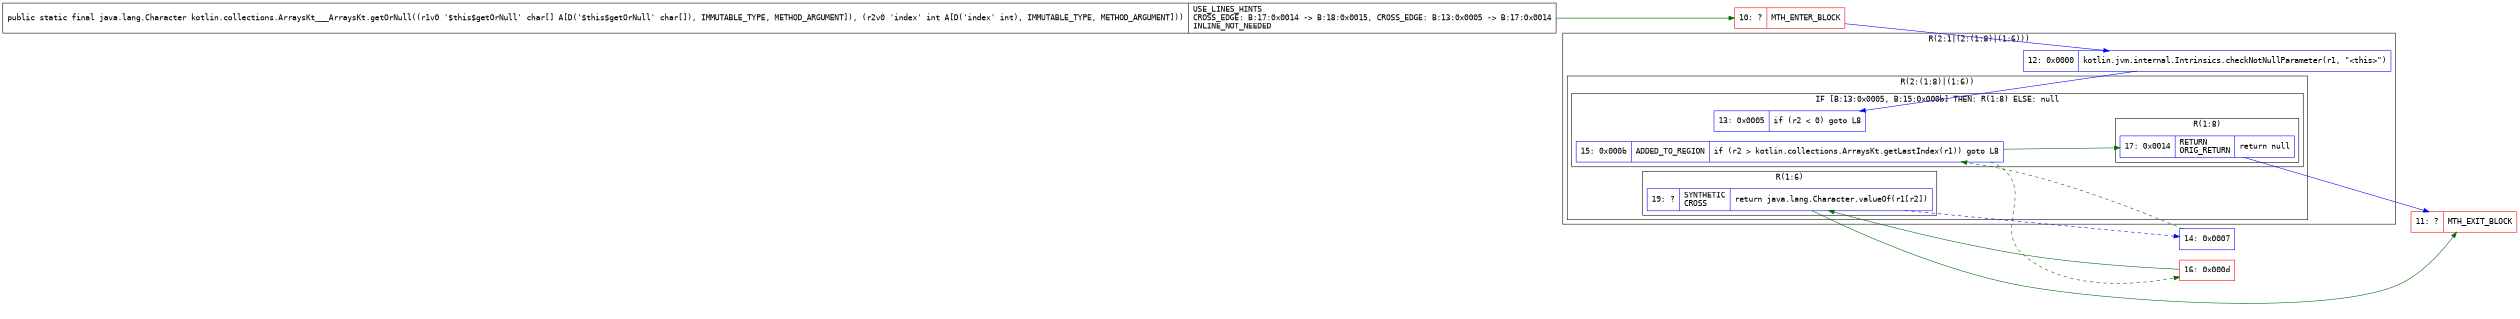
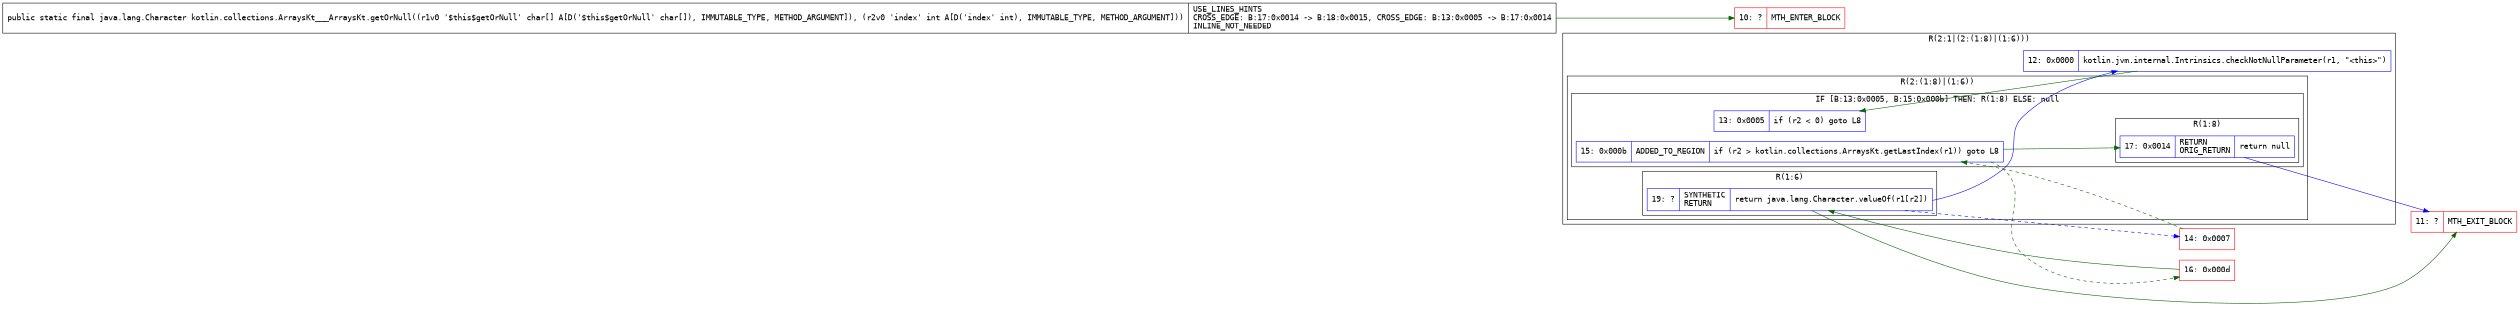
  digraph {
    fontname="DejaVu Sans Mono"
    rankdir=LR
    node [color=blue fontname="DejaVu Sans Mono" shape=record]
    edge [color=darkgreen fontname="DejaVu Sans Mono"]
    n1 [label="{17\:\ 0x0014|RETURN\lORIG_RETURN\l|return null\l}"]
    n2 [label="{13\:\ 0x0005|if (r2 \< 0) goto L8\l}"]
    n3 [label="{15\:\ 0x000b|ADDED_TO_REGION\l|if (r2 \> kotlin.collections.ArraysKt.getLastIndex(r1)) goto L8\l}"]
-   n4 [label="{19\:\ ?|SYNTHETIC\lCROSS\l|return java.lang.Character.valueOf(r1[r2])\l}"]
+   n4 [label="{19\:\ ?|SYNTHETIC\lRETURN\l|return java.lang.Character.valueOf(r1[r2])\l}"]
    n5 [label="{12\:\ 0x0000|kotlin.jvm.internal.Intrinsics.checkNotNullParameter(r1, \"\<this\>\")\l}"]
    n6 [color=red label="{11\:\ ?|MTH_EXIT_BLOCK\l}"]
    n7 [color=red label="{16\:\ 0x000d}"]
-   n8 [label="{14\:\ 0x0007}"]
+   n8 [color=red label="{14\:\ 0x0007}"]
    n9 [color=red label="{10\:\ ?|MTH_ENTER_BLOCK\l}"]
    n10 [label="{public static final java.lang.Character kotlin.collections.ArraysKt___ArraysKt.getOrNull((r1v0 '$this$getOrNull' char[] A[D('$this$getOrNull' char[]), IMMUTABLE_TYPE, METHOD_ARGUMENT]), (r2v0 'index' int A[D('index' int), IMMUTABLE_TYPE, METHOD_ARGUMENT]))  | USE_LINES_HINTS\lCROSS_EDGE: B:17:0x0014 \-\> B:18:0x0015, CROSS_EDGE: B:13:0x0005 \-\> B:17:0x0014\lINLINE_NOT_NEEDED\l}" color=""]
    subgraph cluster_1 {
      label="R(2:1|(2:(1:8)|(1:6)))"
      n5
      subgraph cluster_2 {
        label="R(2:(1:8)|(1:6))"
        subgraph cluster_3 {
          label="IF [B:13:0x0005, B:15:0x000b] THEN: R(1:8) ELSE: null"
          n2
          n3
          subgraph cluster_4 {
            label="R(1:8)"
            n1
          }
        }
        subgraph cluster_5 {
          label="R(1:6)"
          n4
        }
      }
    }
    n1 -> n6 [color=blue]
    n3 -> n1
    n3 -> n7 [style=dashed]
    n4 -> n6
    n4 -> n8 [color=blue style=dashed]
-   n5 -> n2 [color=blue]
+   n5 -> n2
    n7 -> n4
    n8 -> n3 [style=dashed]
-   n9 -> n5 [color=blue]
+   n4 -> n5 [color=blue]
    n10 -> n9
  }
